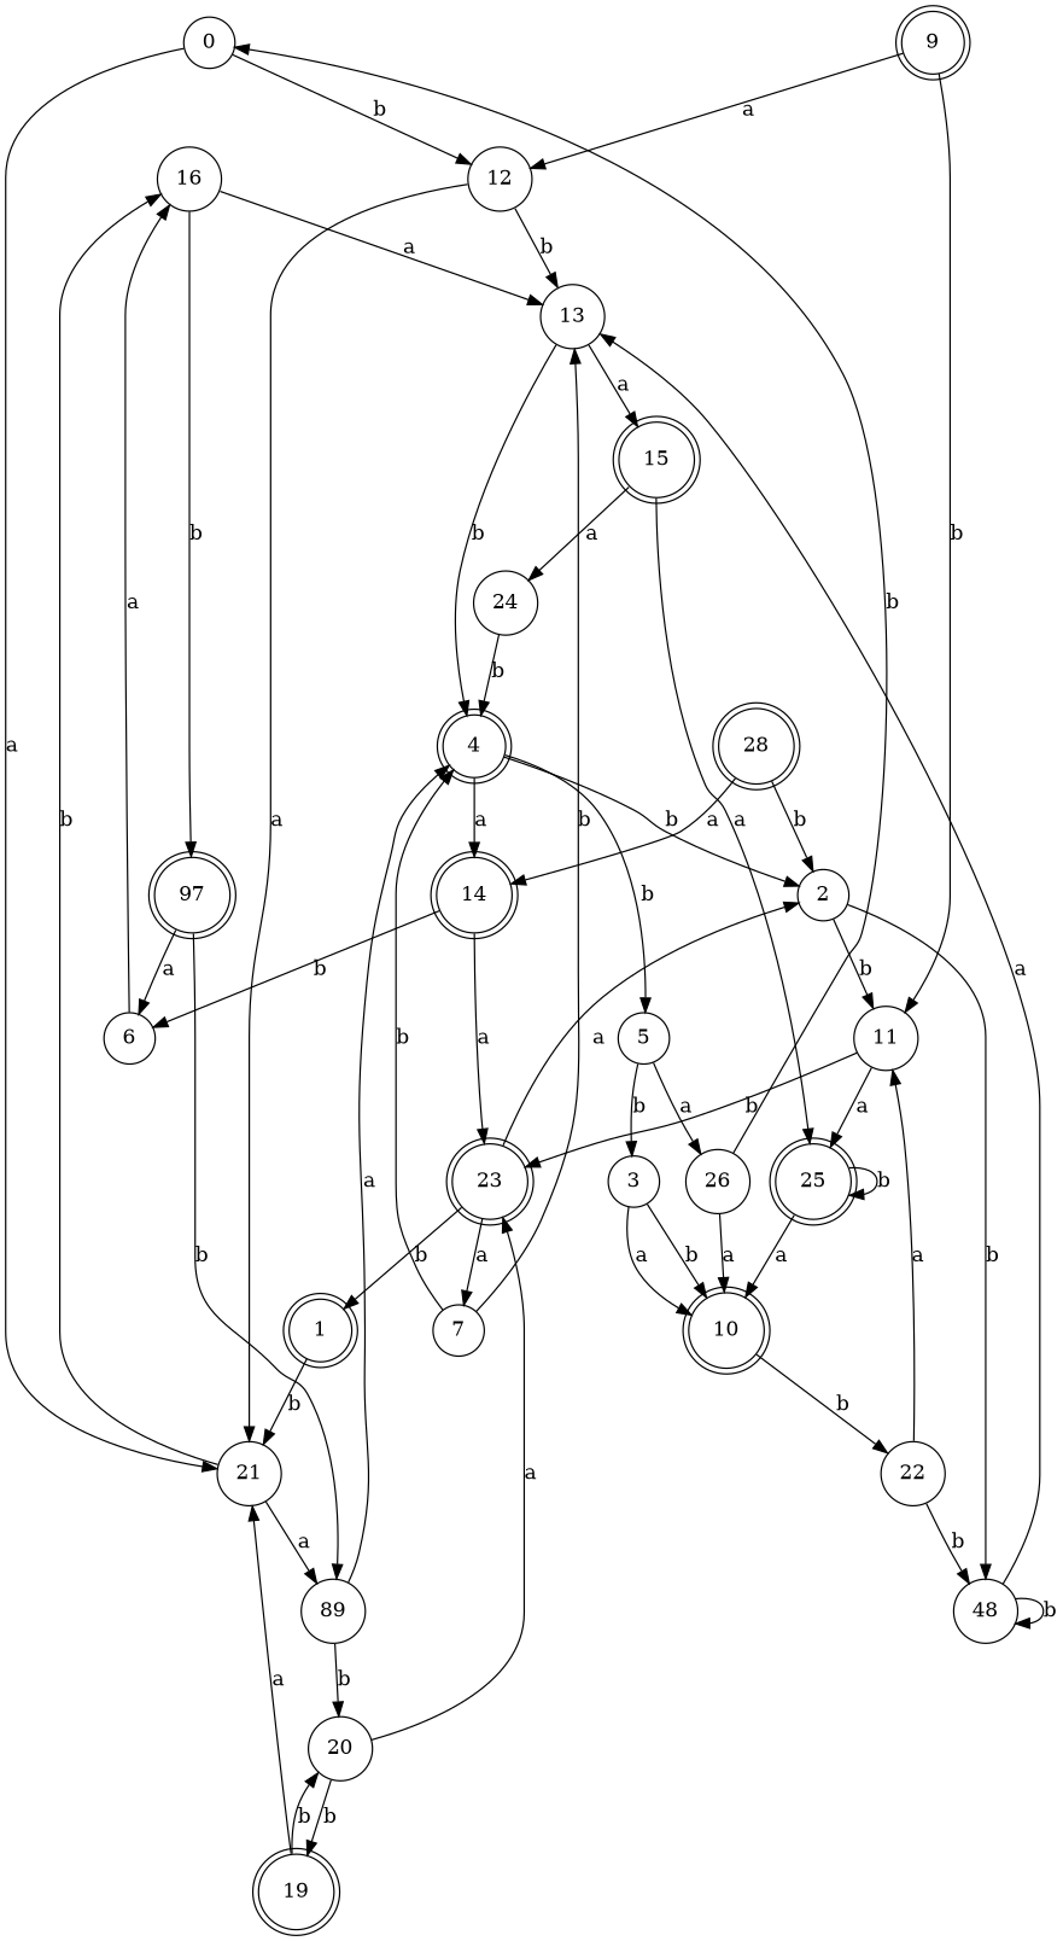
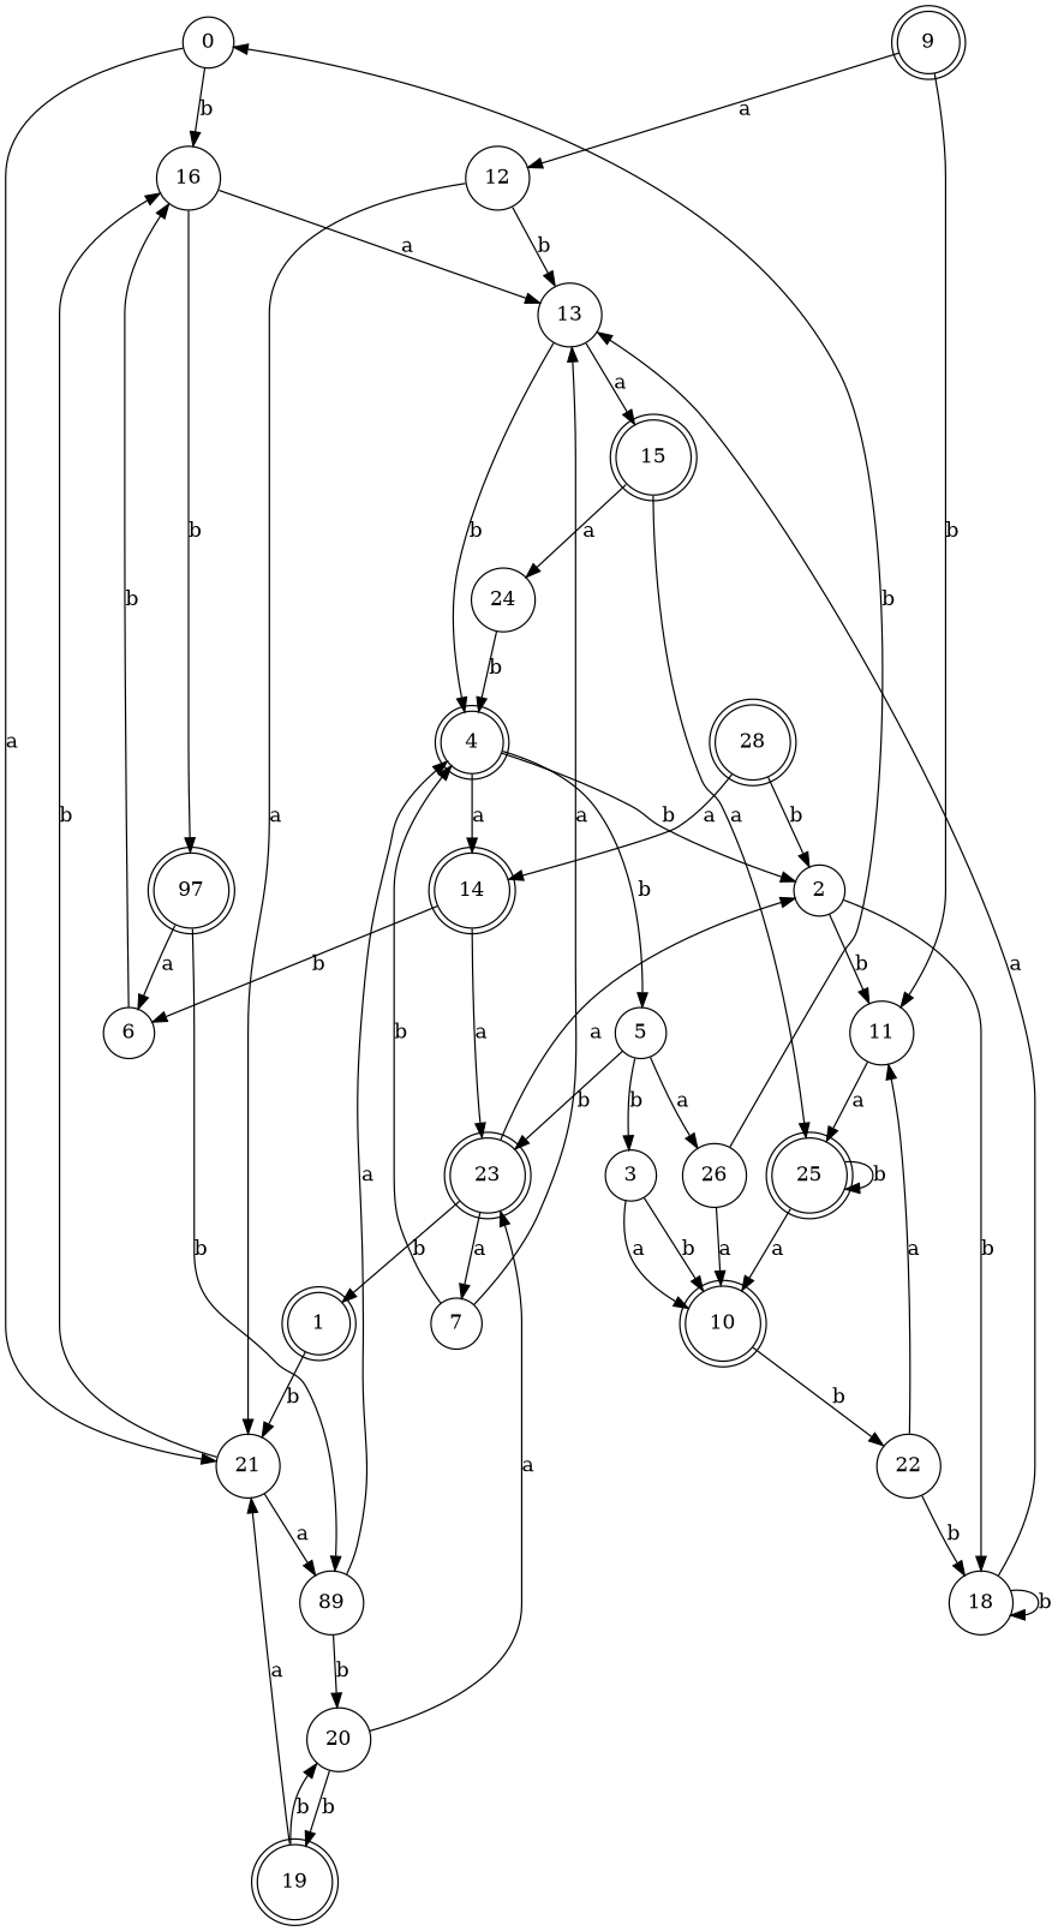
  digraph {
    rankdir=TB
    node [color=black fillcolor=white shape=circle style=filled]
    n1 [label=0]
    n2 [label=16]
    n3 [label=21]
    n4 [label=13]
    n5 [label=97 shape=doublecircle style="rounded,filled"]
    n6 [label=89]
    n7 [label=1 shape=doublecircle style="rounded,filled"]
    n8 [label=7]
    n9 [label=4 shape=doublecircle style="rounded,filled"]
    n10 [label=2]
    n11 [label=11]
-   n12 [label=48]
+   n12 [label=18]
    n13 [label=23 shape=doublecircle style="rounded,filled"]
    n14 [label=25 shape=doublecircle style="rounded,filled"]
    n15 [label=3]
    n16 [label=10 shape=doublecircle style="rounded,filled"]
    n17 [label=22]
    n18 [label=5]
    n19 [label=14 shape=doublecircle style="rounded,filled"]
    n20 [label=26]
    n21 [label=6]
    n22 [label=15 shape=doublecircle style="rounded,filled"]
    n23 [label=9 shape=doublecircle style="rounded,filled"]
    n24 [label=12]
    n25 [label=24]
    n26 [label=20]
    n27 [label=19 shape=doublecircle style="rounded,filled"]
    n28 [label=28 shape=doublecircle style="rounded,filled"]
-   n1 -> n24 [label=b]
+   n1 -> n2 [label=b]
    n1 -> n3 [label=a]
    n2 -> n4 [label=a]
    n2 -> n5 [label=b]
    n3 -> n2 [label=b]
    n3 -> n6 [label=a]
    n4 -> n9 [label=b]
    n4 -> n22 [label=a]
    n5 -> n6 [label=b]
    n5 -> n21 [label=a]
    n6 -> n9 [label=a]
    n6 -> n26 [label=b]
    n7 -> n3 [label=b]
-   n8 -> n4 [label=b]
+   n8 -> n4 [label=a]
    n8 -> n9 [label=b]
    n9 -> n10 [label=b]
    n9 -> n18 [label=b]
    n9 -> n19 [label=a]
    n10 -> n11 [label=b]
    n10 -> n12 [label=b]
-   n11 -> n13 [label=b]
+   n18 -> n13 [label=b]
    n11 -> n14 [label=a]
    n12 -> n4 [label=a]
    n12 -> n12 [label=b]
    n13 -> n7 [label=b]
    n13 -> n8 [label=a]
    n13 -> n10 [label=a]
    n14 -> n14 [label=b]
    n14 -> n16 [label=a]
    n15 -> n16 [label=a]
    n15 -> n16 [label=b]
    n16 -> n17 [label=b]
    n17 -> n11 [label=a]
    n17 -> n12 [label=b]
    n18 -> n15 [label=b]
    n18 -> n20 [label=a]
    n19 -> n13 [label=a]
    n19 -> n21 [label=b]
    n20 -> n1 [label=b]
    n20 -> n16 [label=a]
-   n21 -> n2 [label=a]
+   n21 -> n2 [label=b]
    n22 -> n14 [label=a]
    n22 -> n25 [label=a]
    n23 -> n11 [label=b]
    n23 -> n24 [label=a]
    n24 -> n3 [label=a]
    n24 -> n4 [label=b]
    n25 -> n9 [label=b]
    n26 -> n13 [label=a]
    n26 -> n27 [label=b]
    n27 -> n3 [label=a]
    n27 -> n26 [label=b]
    n28 -> n10 [label=b]
    n28 -> n19 [label=a]
  }
